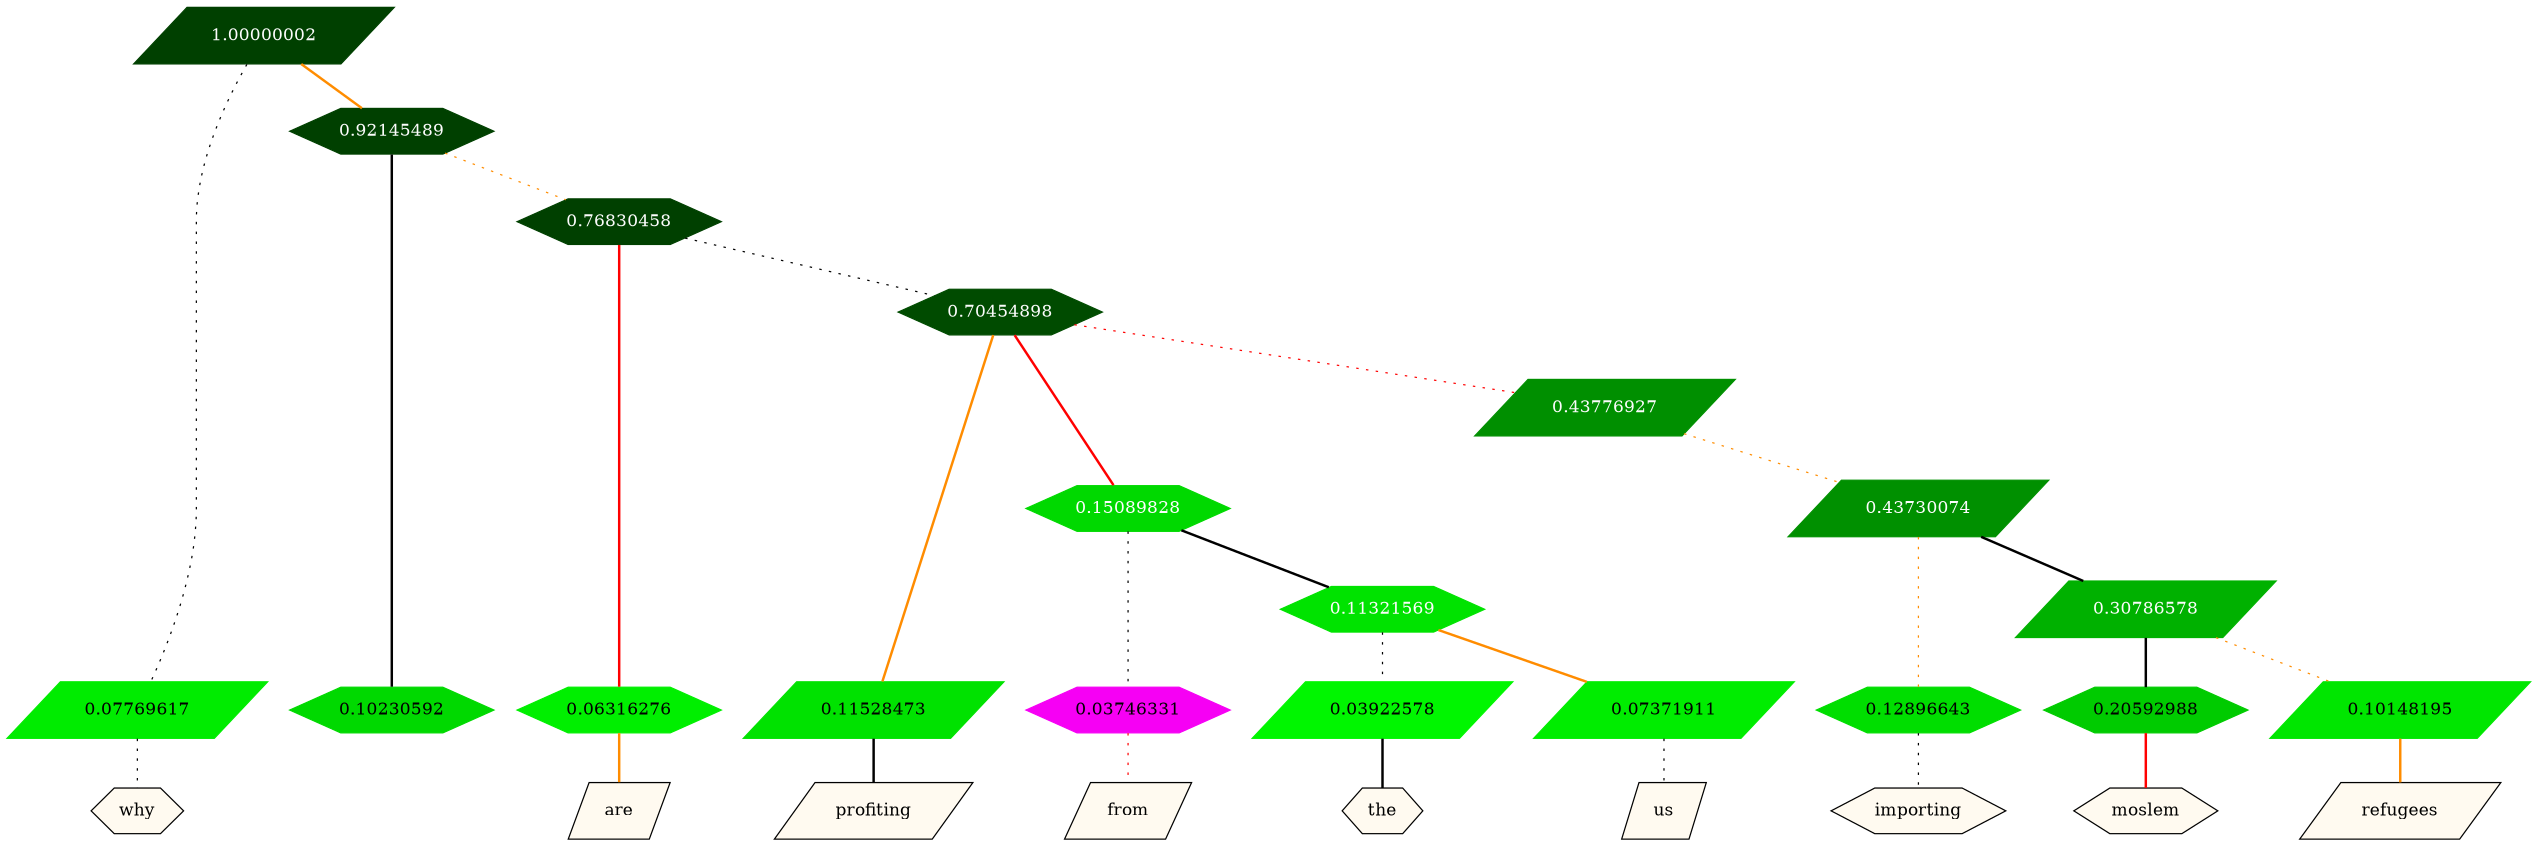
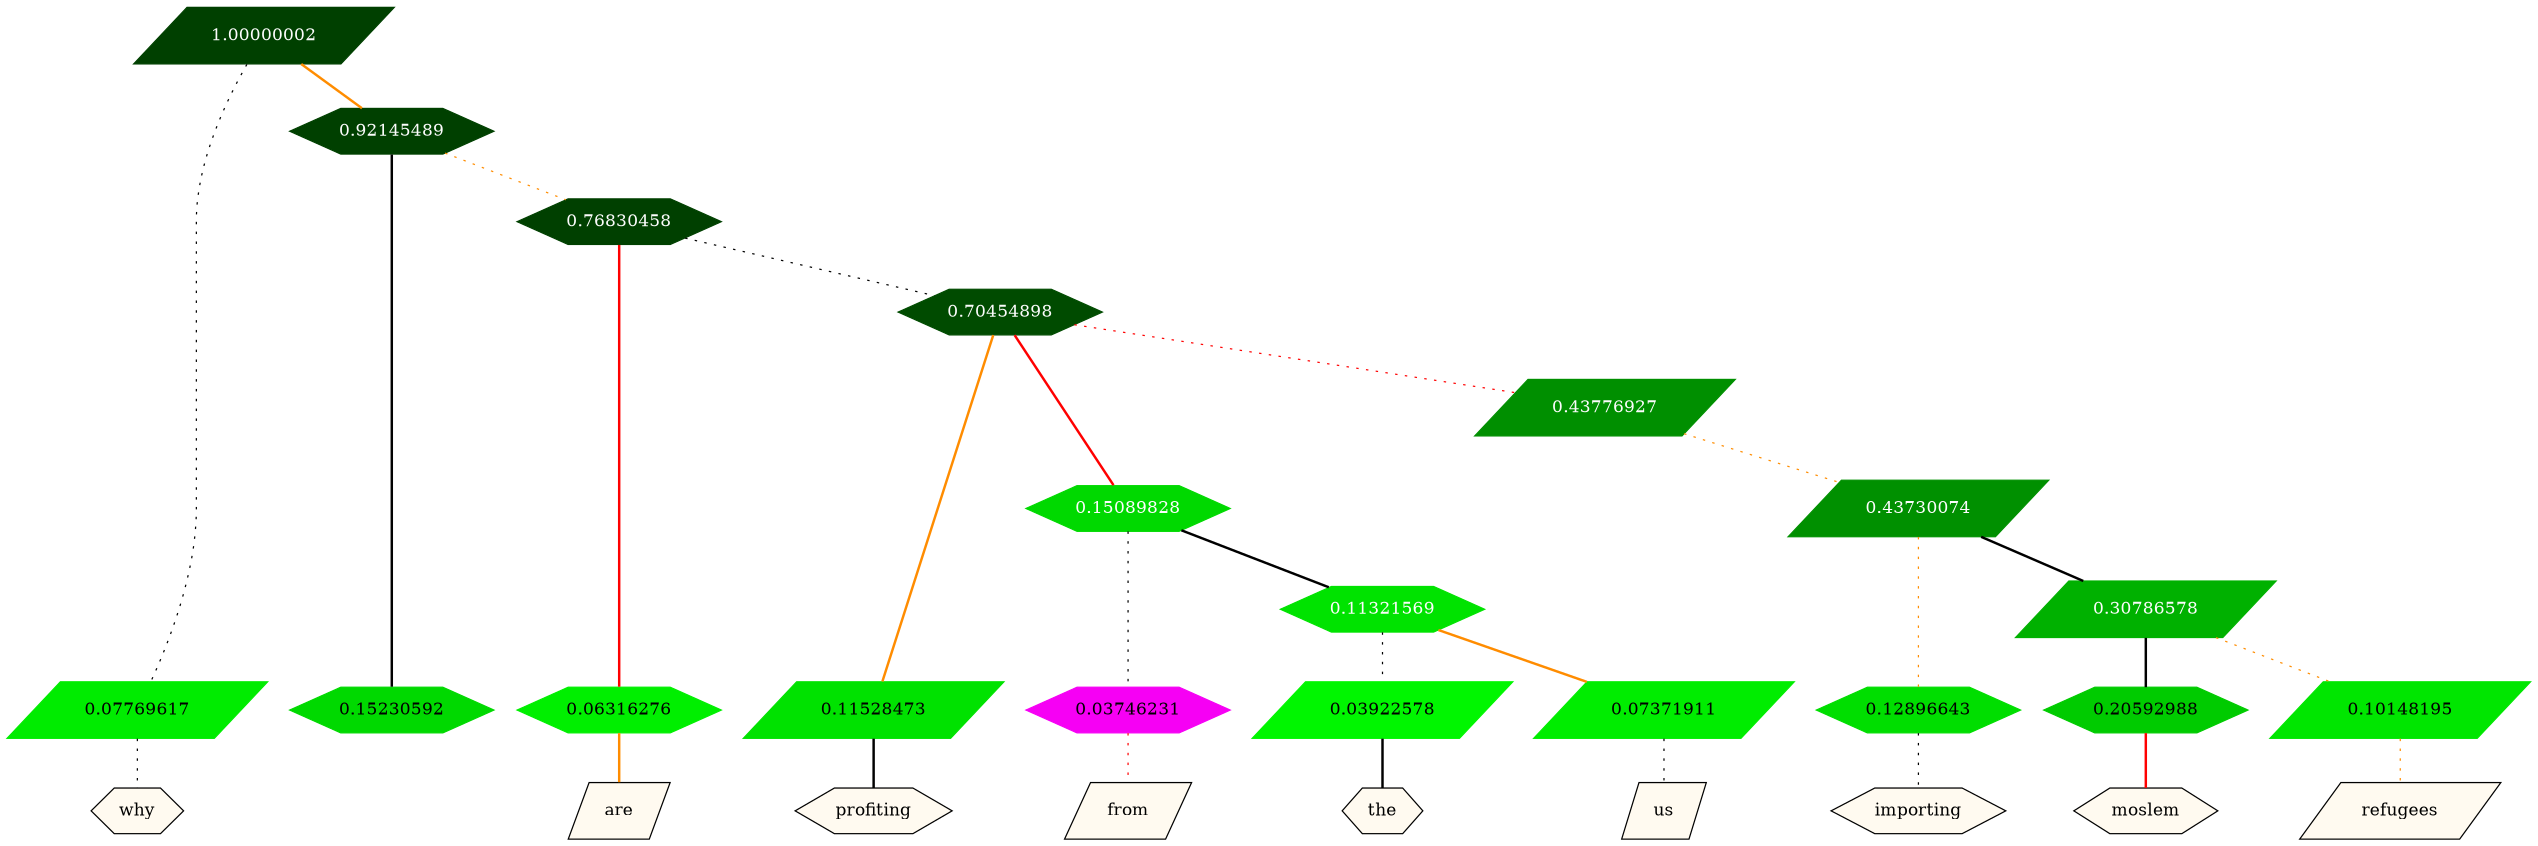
  graph {
    node [color=black format=png nodesep=0.001 ordering=out overlap_scaling=0.01 ranksep=0.001 shape=hexagon style=filled fontcolor=black]
    edge [color=black style=bold]
    n1 [fillcolor=floralwhite height=0.15 label=why style="filled,solid" width=0.15 fontcolor=""]
    n2 [fillcolor=floralwhite height=0.15 label=are shape=parallelogram style="filled,solid" width=0.15 fontcolor=""]
-   n3 [fillcolor=floralwhite height=0.15 label=profiting shape=parallelogram style="filled,solid" width=0.15 fontcolor=""]
+   n3 [fillcolor=floralwhite height=0.15 label=profiting style="filled,solid" width=0.15 fontcolor=""]
    n4 [fillcolor=floralwhite height=0.15 label=from shape=parallelogram style="filled,solid" width=0.15 fontcolor=""]
    n5 [fillcolor=floralwhite height=0.15 label=the style="filled,solid" width=0.15 fontcolor=""]
    n6 [fillcolor=floralwhite height=0.15 label=us shape=parallelogram style="filled,solid" width=0.15 fontcolor=""]
    n7 [fillcolor=floralwhite height=0.15 label=importing style="filled,solid" width=0.15 fontcolor=""]
    n8 [fillcolor=floralwhite height=0.15 label=moslem style="filled,solid" width=0.15 fontcolor=""]
    n9 [fillcolor=floralwhite height=0.15 label=refugees shape=parallelogram style="filled,solid" width=0.15 fontcolor=""]
    n10 [color="0.334 1.000 0.922" height=0.15 label=0.07769617 shape=parallelogram width=0.15]
-   n11 [color="0.334 1.000 0.848" height=0.15 label=0.10230592 width=0.15]
+   n11 [color="0.334 1.000 0.848" height=0.15 label=0.15230592 width=0.15]
    n12 [color="0.334 1.000 0.937" height=0.15 label=0.06316276 width=0.15]
    n13 [color="0.334 1.000 0.885" height=0.15 label=0.11528473 shape=parallelogram width=0.15]
-   n14 [color="0.835 1.000 0.963" height=0.15 label=0.03746331 width=0.15]
+   n14 [color="0.835 1.000 0.963" height=0.15 label=0.03746231 width=0.15]
    n15 [color="0.334 1.000 0.961" height=0.15 label=0.03922578 shape=parallelogram width=0.15]
    n16 [color="0.334 1.000 0.926" height=0.15 label=0.07371911 shape=parallelogram width=0.15]
    n17 [color="0.334 1.000 0.871" height=0.15 label=0.12896643 width=0.15]
    n18 [color="0.334 1.000 0.794" height=0.15 label=0.20592988 width=0.15]
    n19 [color="0.334 1.000 0.899" height=0.15 label=0.10148195 shape=parallelogram width=0.15]
    n20 [color="0.334 1.000 0.250" fontcolor=grey99 height=0.15 label=1.00000002 shape=parallelogram width=0.15]
    n21 [color="0.334 1.000 0.250" fontcolor=grey99 height=0.15 label=0.92145489 width=0.15]
    n22 [color="0.334 1.000 0.250" fontcolor=grey99 height=0.15 label=0.76830458 width=0.15]
    n23 [color="0.334 1.000 0.295" fontcolor=grey99 height=0.15 label=0.70454898 width=0.15]
    n24 [color="0.334 1.000 0.849" fontcolor=grey99 height=0.15 label=0.15089828 width=0.15]
    n25 [color="0.334 1.000 0.562" fontcolor=grey99 height=0.15 label=0.43776927 shape=parallelogram width=0.15]
    n26 [color="0.334 1.000 0.887" fontcolor=grey99 height=0.15 label=0.11321569 width=0.15]
    n27 [color="0.334 1.000 0.563" fontcolor=grey99 height=0.15 label=0.43730074 shape=parallelogram width=0.15]
    n28 [color="0.334 1.000 0.692" fontcolor=grey99 height=0.15 label=0.30786578 shape=parallelogram width=0.15]
    subgraph sub_1 {
      rank=same
      n1
      n2
      n3
      n4
      n5
      n6
      n7
      n8
      n9
    }
    subgraph sub_2 {
      rank=same
      n10
      n11
      n12
      n13
      n14
      n15
      n16
      n17
      n18
      n19
    }
    n10 -- n1 [style=dotted]
    n12 -- n2 [color=darkorange]
    n13 -- n3
    n14 -- n4 [color=red style=dotted]
    n15 -- n5
    n16 -- n6 [style=dotted]
    n17 -- n7 [style=dotted]
    n18 -- n8 [color=red]
-   n19 -- n9 [color=darkorange]
+   n19 -- n9 [color=darkorange style=dotted]
    n20 -- n10 [style=dotted]
    n20 -- n21 [color=darkorange]
    n21 -- n11
    n21 -- n22 [color=darkorange style=dotted]
    n22 -- n12 [color=red]
    n22 -- n23 [style=dotted]
    n23 -- n13 [color=darkorange]
    n23 -- n24 [color=red]
    n23 -- n25 [color=red style=dotted]
    n24 -- n14 [style=dotted]
    n24 -- n26
    n25 -- n27 [color=darkorange style=dotted]
    n26 -- n15 [style=dotted]
    n26 -- n16 [color=darkorange]
    n27 -- n17 [color=darkorange style=dotted]
    n27 -- n28
    n28 -- n18
    n28 -- n19 [color=darkorange style=dotted]
  }
